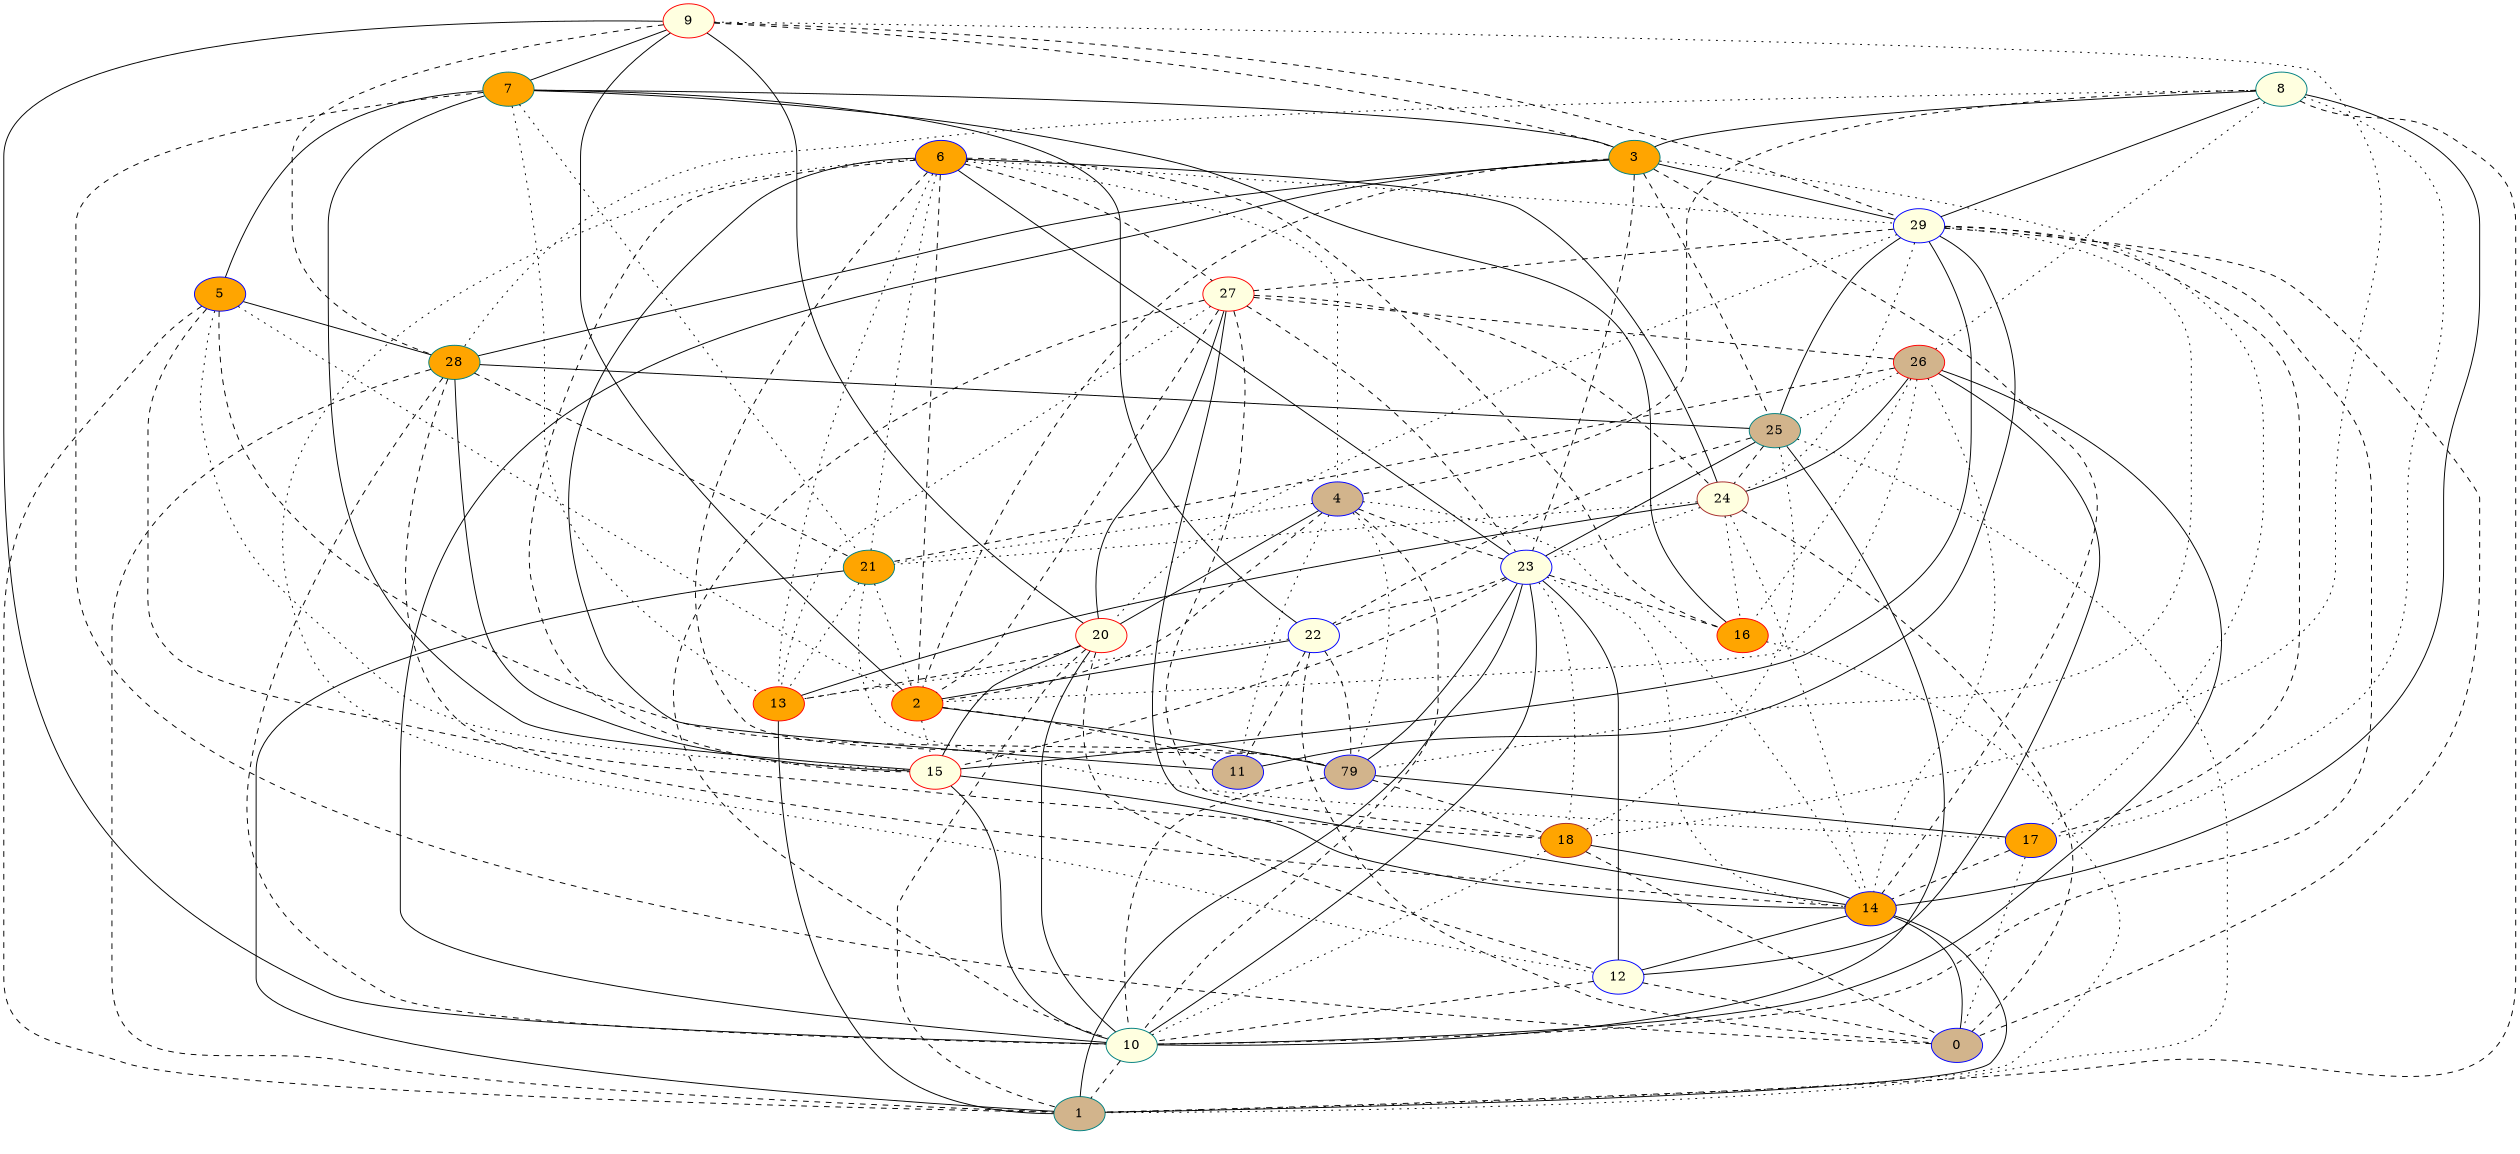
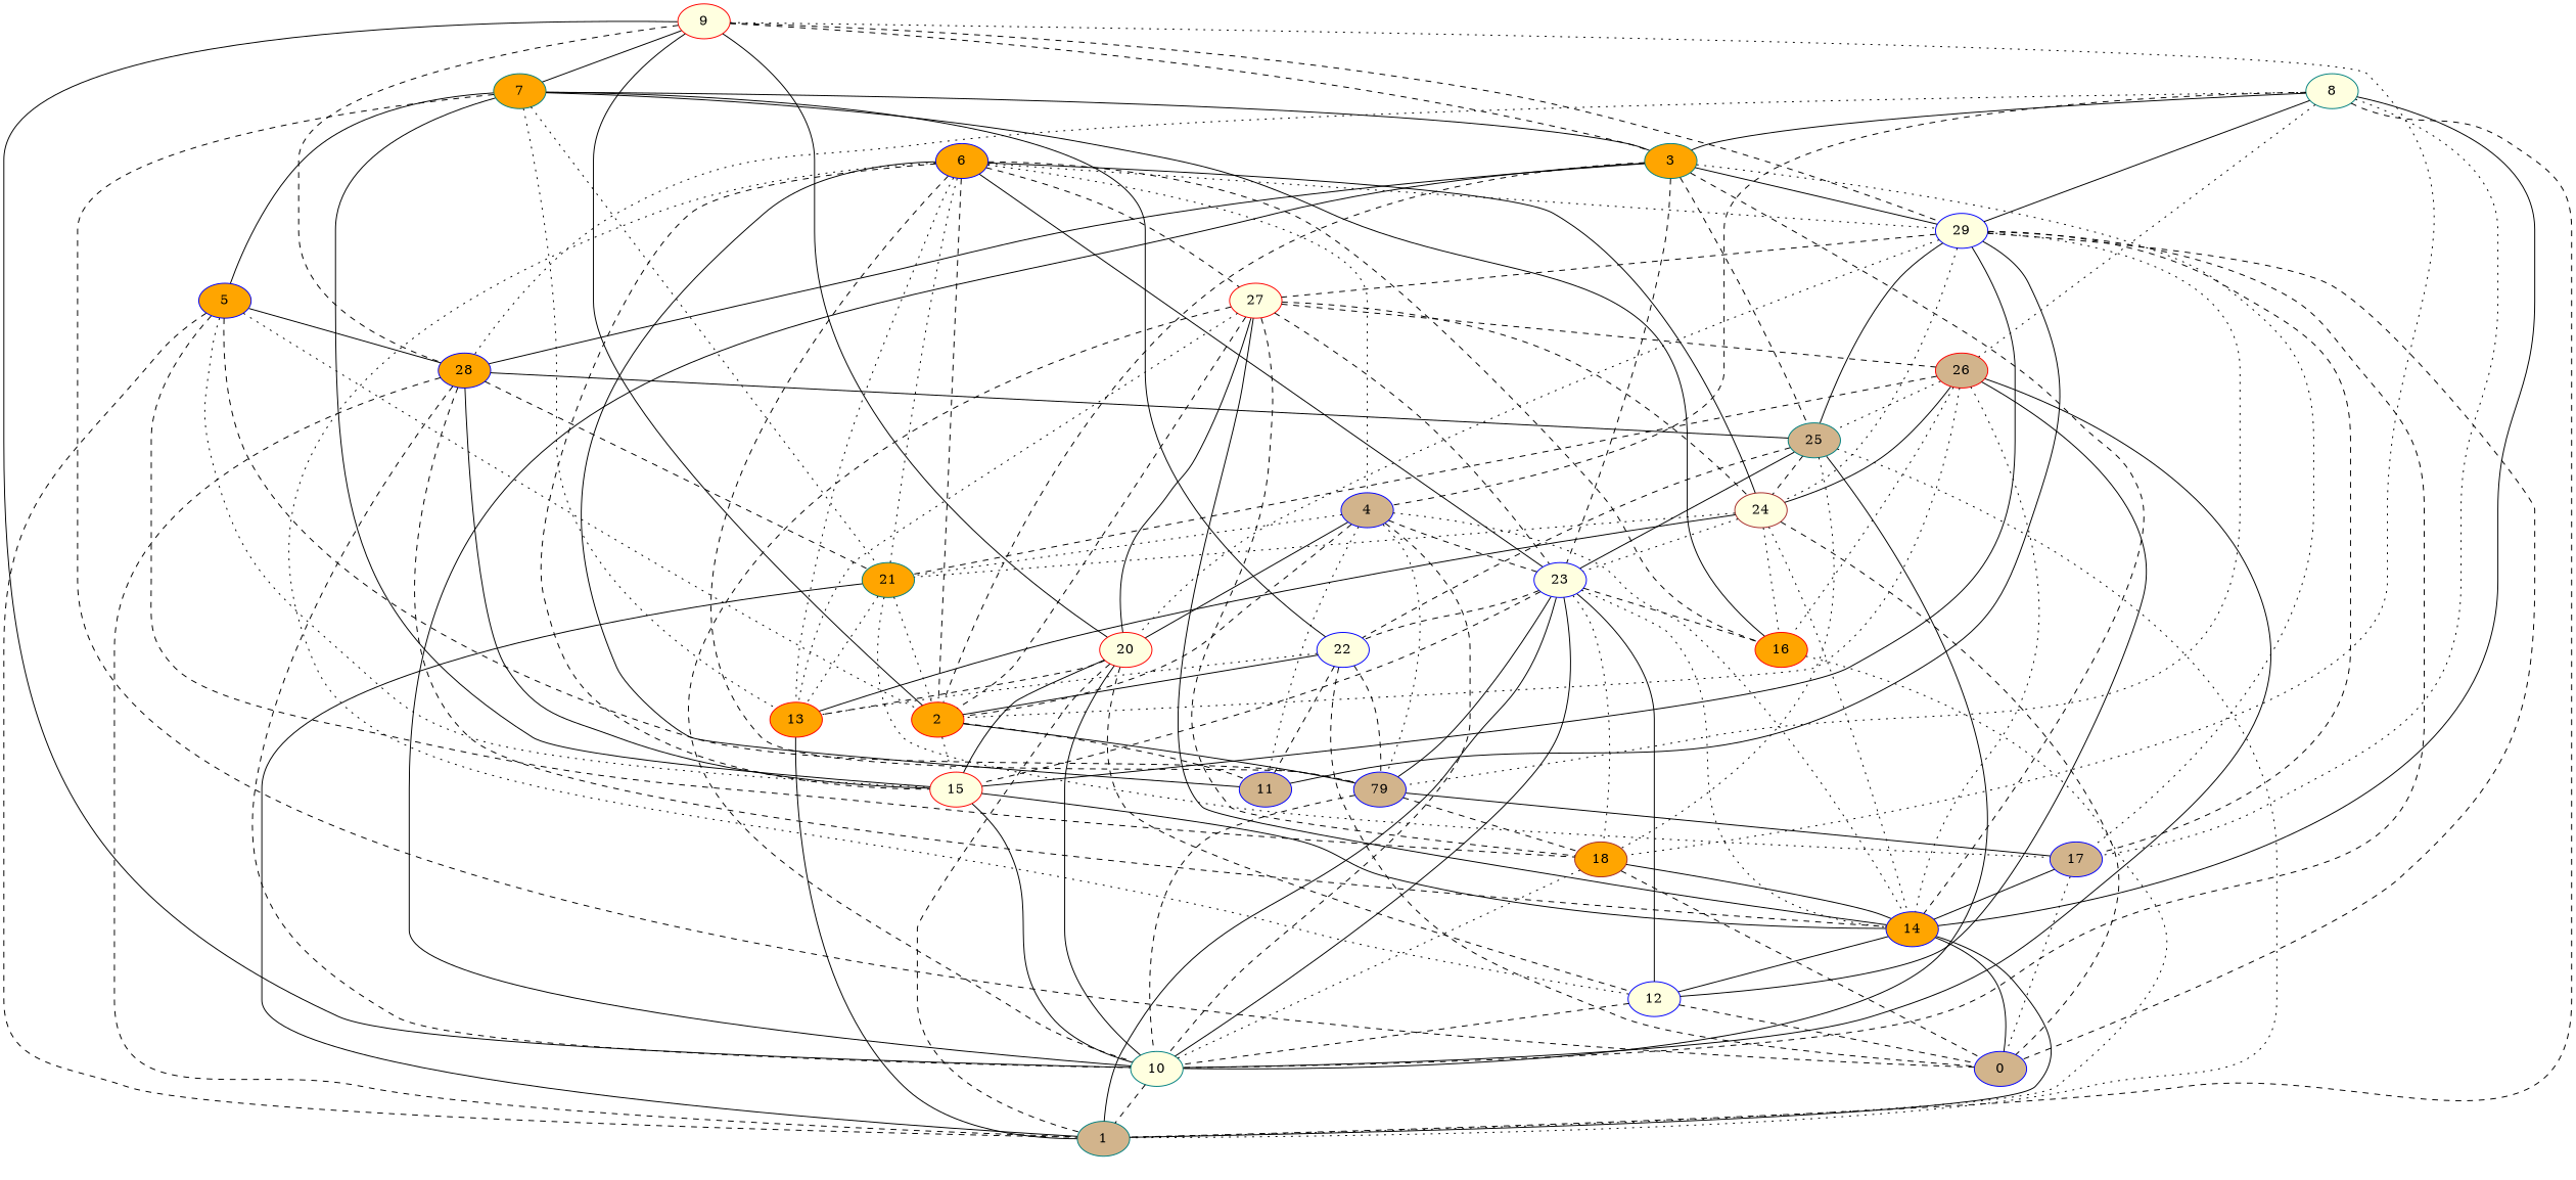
  digraph {
    node [color=blue fillcolor=lightyellow style=filled]
    edge [color=black dir=none style=dashed]
    27 [color=red]
    2 [color=red fillcolor=orange]
    10 [color=teal]
    14 [fillcolor=orange]
    18 [color=brown fillcolor=orange]
    13 [color=red fillcolor=orange]
    24 [color=brown]
    20 [color=red]
    23
    26 [color=red fillcolor=tan]
    11 [fillcolor=tan]
    n12 [fillcolor=tan label=79]
    15 [color=red]
    1 [color=teal fillcolor=tan]
    0 [fillcolor=tan]
    12
    9 [color=red]
    7 [color=teal fillcolor=orange]
    21 [color=teal fillcolor=orange]
    29
-   28 [color=teal fillcolor=orange]
+   28 [fillcolor=orange]
    3 [color=teal fillcolor=orange]
    22
    16 [color=red fillcolor=orange]
    5 [fillcolor=orange]
-   17 [fillcolor=orange]
+   17 [fillcolor=tan]
    25 [color=teal fillcolor=tan]
    8 [color=teal]
    4 [fillcolor=tan]
    6 [fillcolor=orange]
    subgraph sub_1 {
      27
      2
      10
      14
      18
      13
      24
      20
      23
      26
      11
      n12
      15
      1
      0
      12
      9
      7
      21
      29
      28
      3
      22
      16
      5
      17
      25
      8
      4
      6
    }
    27 -> 2
    27 -> 10
    27 -> 14 [style=solid]
    27 -> 18
    27 -> 13 [style=dotted]
    27 -> 24
    27 -> 20 [style=solid]
    27 -> 23
    27 -> 26
    2 -> 11
    2 -> n12 [style=solid]
    2 -> 15 [style=dotted]
    10 -> 1
    14 -> 1 [style=solid]
    14 -> 0 [style=solid]
    14 -> 12 [style=solid]
    18 -> 10 [style=dotted]
    18 -> 14 [style=solid]
    18 -> 0
    13 -> 1 [style=solid]
    24 -> 14 [style=dotted]
    24 -> 13 [style=solid]
    24 -> 23 [style=dotted]
    24 -> 0
    24 -> 21 [style=dotted]
    24 -> 16 [style=dotted]
    20 -> 10 [style=solid]
    20 -> 13
    20 -> 15 [style=solid]
    20 -> 1
    20 -> 12
    23 -> 10 [style=solid]
    23 -> 14 [style=dotted]
    23 -> 18 [style=dotted]
    23 -> n12 [style=solid]
    23 -> 15
    23 -> 1 [style=solid]
    23 -> 12 [style=solid]
    23 -> 22
    23 -> 16
    26 -> 2 [style=dotted]
    26 -> 10 [style=solid]
    26 -> 14 [style=dotted]
    26 -> 24 [style=solid]
    26 -> 12 [style=solid]
    26 -> 21
    26 -> 16 [style=dotted]
    26 -> 25 [style=dotted]
    n12 -> 10
    n12 -> 18
    n12 -> 17 [style=solid]
    15 -> 10 [style=solid]
    15 -> 14 [style=solid]
    12 -> 10
    12 -> 0
    9 -> 2 [style=solid]
    9 -> 10 [style=solid]
    9 -> 18 [style=dotted]
    9 -> 20 [style=solid]
    9 -> 7 [style=solid]
    9 -> 29
    9 -> 28
    9 -> 3
    7 -> 13 [style=dotted]
    7 -> 15 [style=solid]
    7 -> 0
    7 -> 21 [style=dotted]
    7 -> 3 [style=solid]
    7 -> 22 [style=solid]
    7 -> 16 [style=solid]
    7 -> 5 [style=solid]
    21 -> 2 [style=dotted]
    21 -> 13 [style=dotted]
    21 -> 1 [style=solid]
    21 -> 17 [style=dotted]
    29 -> 27
    29 -> 10
    29 -> 24 [style=dotted]
    29 -> 20 [style=dotted]
    29 -> 11 [style=solid]
    29 -> n12 [style=dotted]
    29 -> 15 [style=solid]
    29 -> 0
    29 -> 17
    29 -> 25 [style=solid]
    28 -> 10
    28 -> 14
    28 -> 15 [style=solid]
    28 -> 1
    28 -> 21
    28 -> 25 [style=solid]
    3 -> 2
    3 -> 10 [style=solid]
    3 -> 14
    3 -> 23
    3 -> 29 [style=solid]
    3 -> 28 [style=solid]
    3 -> 17 [style=dotted]
    3 -> 25
    22 -> 2 [style=solid]
    22 -> 13 [style=dotted]
    22 -> 11
    22 -> n12
    22 -> 0
    16 -> 1 [style=dotted]
    5 -> 2 [style=dotted]
    5 -> 18
    5 -> n12
    5 -> 15 [style=dotted]
    5 -> 1
    5 -> 28 [style=solid]
-   17 -> 14
+   17 -> 14 [style=solid]
    17 -> 0 [style=dotted]
    25 -> 10 [style=solid]
    25 -> 18 [style=dotted]
    25 -> 24
    25 -> 23 [style=solid]
    25 -> 1 [style=dotted]
    25 -> 22
    8 -> 14 [style=solid]
    8 -> 26 [style=dotted]
    8 -> 1
    8 -> 29 [style=solid]
    8 -> 28 [style=dotted]
    8 -> 3 [style=solid]
    8 -> 17 [style=dotted]
    8 -> 4
    4 -> 2
    4 -> 10
    4 -> 14 [style=dotted]
    4 -> 20 [style=solid]
    4 -> 23
    4 -> 11 [style=dotted]
    4 -> n12 [style=dotted]
    4 -> 21 [style=dotted]
    6 -> 27
    6 -> 2
    6 -> 13 [style=dotted]
    6 -> 24 [style=solid]
    6 -> 23 [style=solid]
    6 -> 11 [style=solid]
    6 -> n12
    6 -> 15
    6 -> 12 [style=dotted]
    6 -> 21 [style=dotted]
    6 -> 29 [style=dotted]
    6 -> 16
    6 -> 4 [style=dotted]
  }
